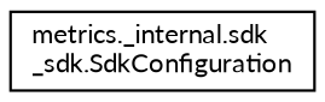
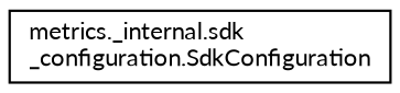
  digraph {
    rankdir=LR
    fontname=Lato
-   n1 [color=black fillcolor=white fontname=Lato fontsize=10 height=0.2 label="metrics._internal.sdk\l_sdk.SdkConfiguration" shape=record style=filled width=0.4]
+   n1 [color=black fillcolor=white fontname=Lato fontsize=10 height=0.2 label="metrics._internal.sdk\l_configuration.SdkConfiguration" shape=record style=filled width=0.4]
  }
